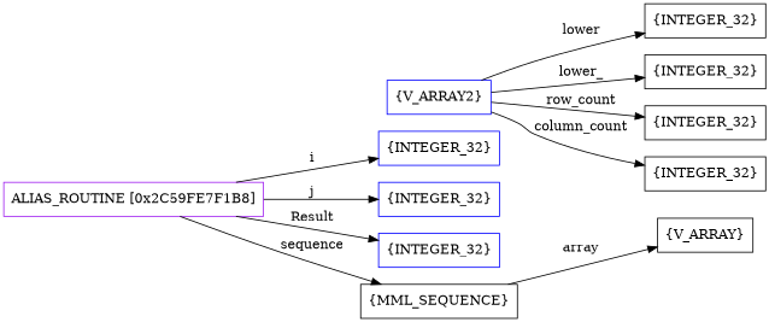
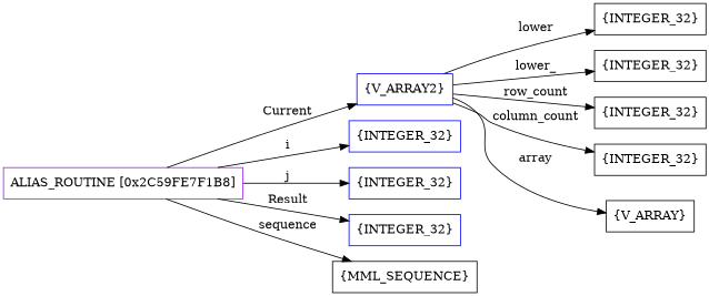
  digraph {
    rankdir=LR
    node [shape=box]
    n1 [color=purple label=<ALIAS_ROUTINE [0x2C59FE7F1B8]>]
    n2 [color=blue label=<{V_ARRAY2}>]
    n3 [color=blue label=<{INTEGER_32}>]
    n4 [color=blue label=<{INTEGER_32}>]
    n5 [color=blue label=<{INTEGER_32}>]
    n6 [label=<{MML_SEQUENCE}>]
    n7 [label=<{INTEGER_32}>]
    n8 [label=<{INTEGER_32}>]
    n9 [label=<{INTEGER_32}>]
    n10 [label=<{INTEGER_32}>]
    n11 [label=<{V_ARRAY}>]
+   n1 -> n2 [label=<Current>]
    n1 -> n3 [label=<i>]
    n1 -> n4 [label=<j>]
    n1 -> n5 [label=<Result>]
    n1 -> n6 [label=<sequence>]
    n2 -> n7 [label=<lower>]
    n2 -> n8 [label=<lower_>]
    n2 -> n9 [label=<row_count>]
    n2 -> n10 [label=<column_count>]
-   n6 -> n11 [label=<array>]
+   n2 -> n11 [label=<array>]
  }
